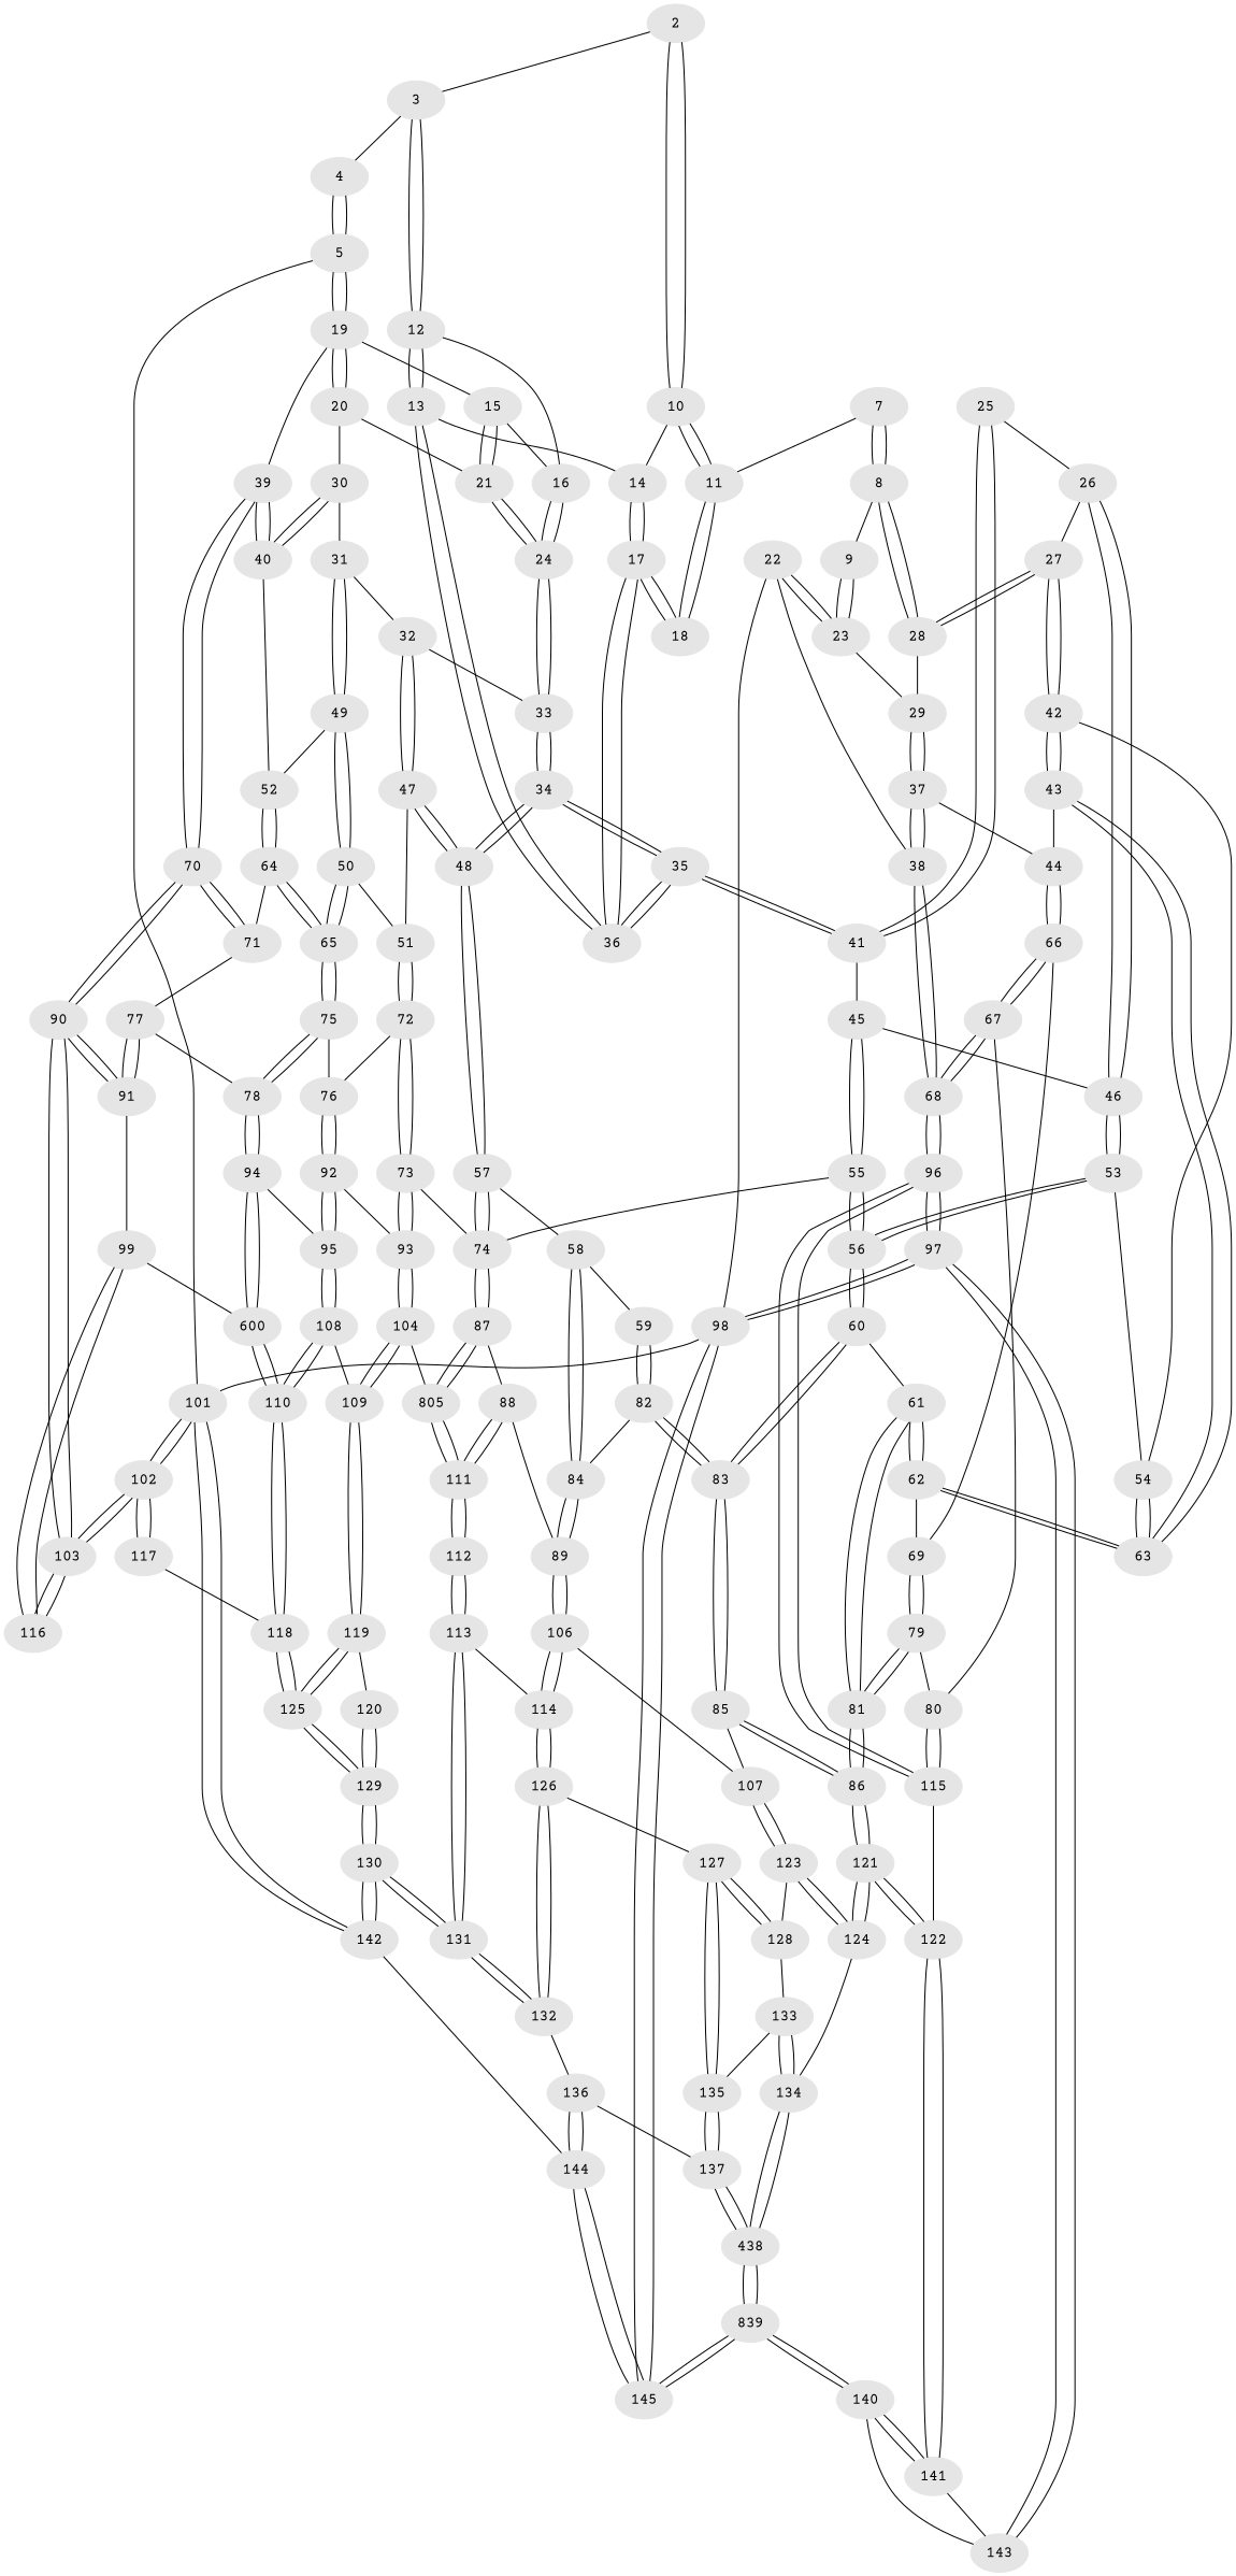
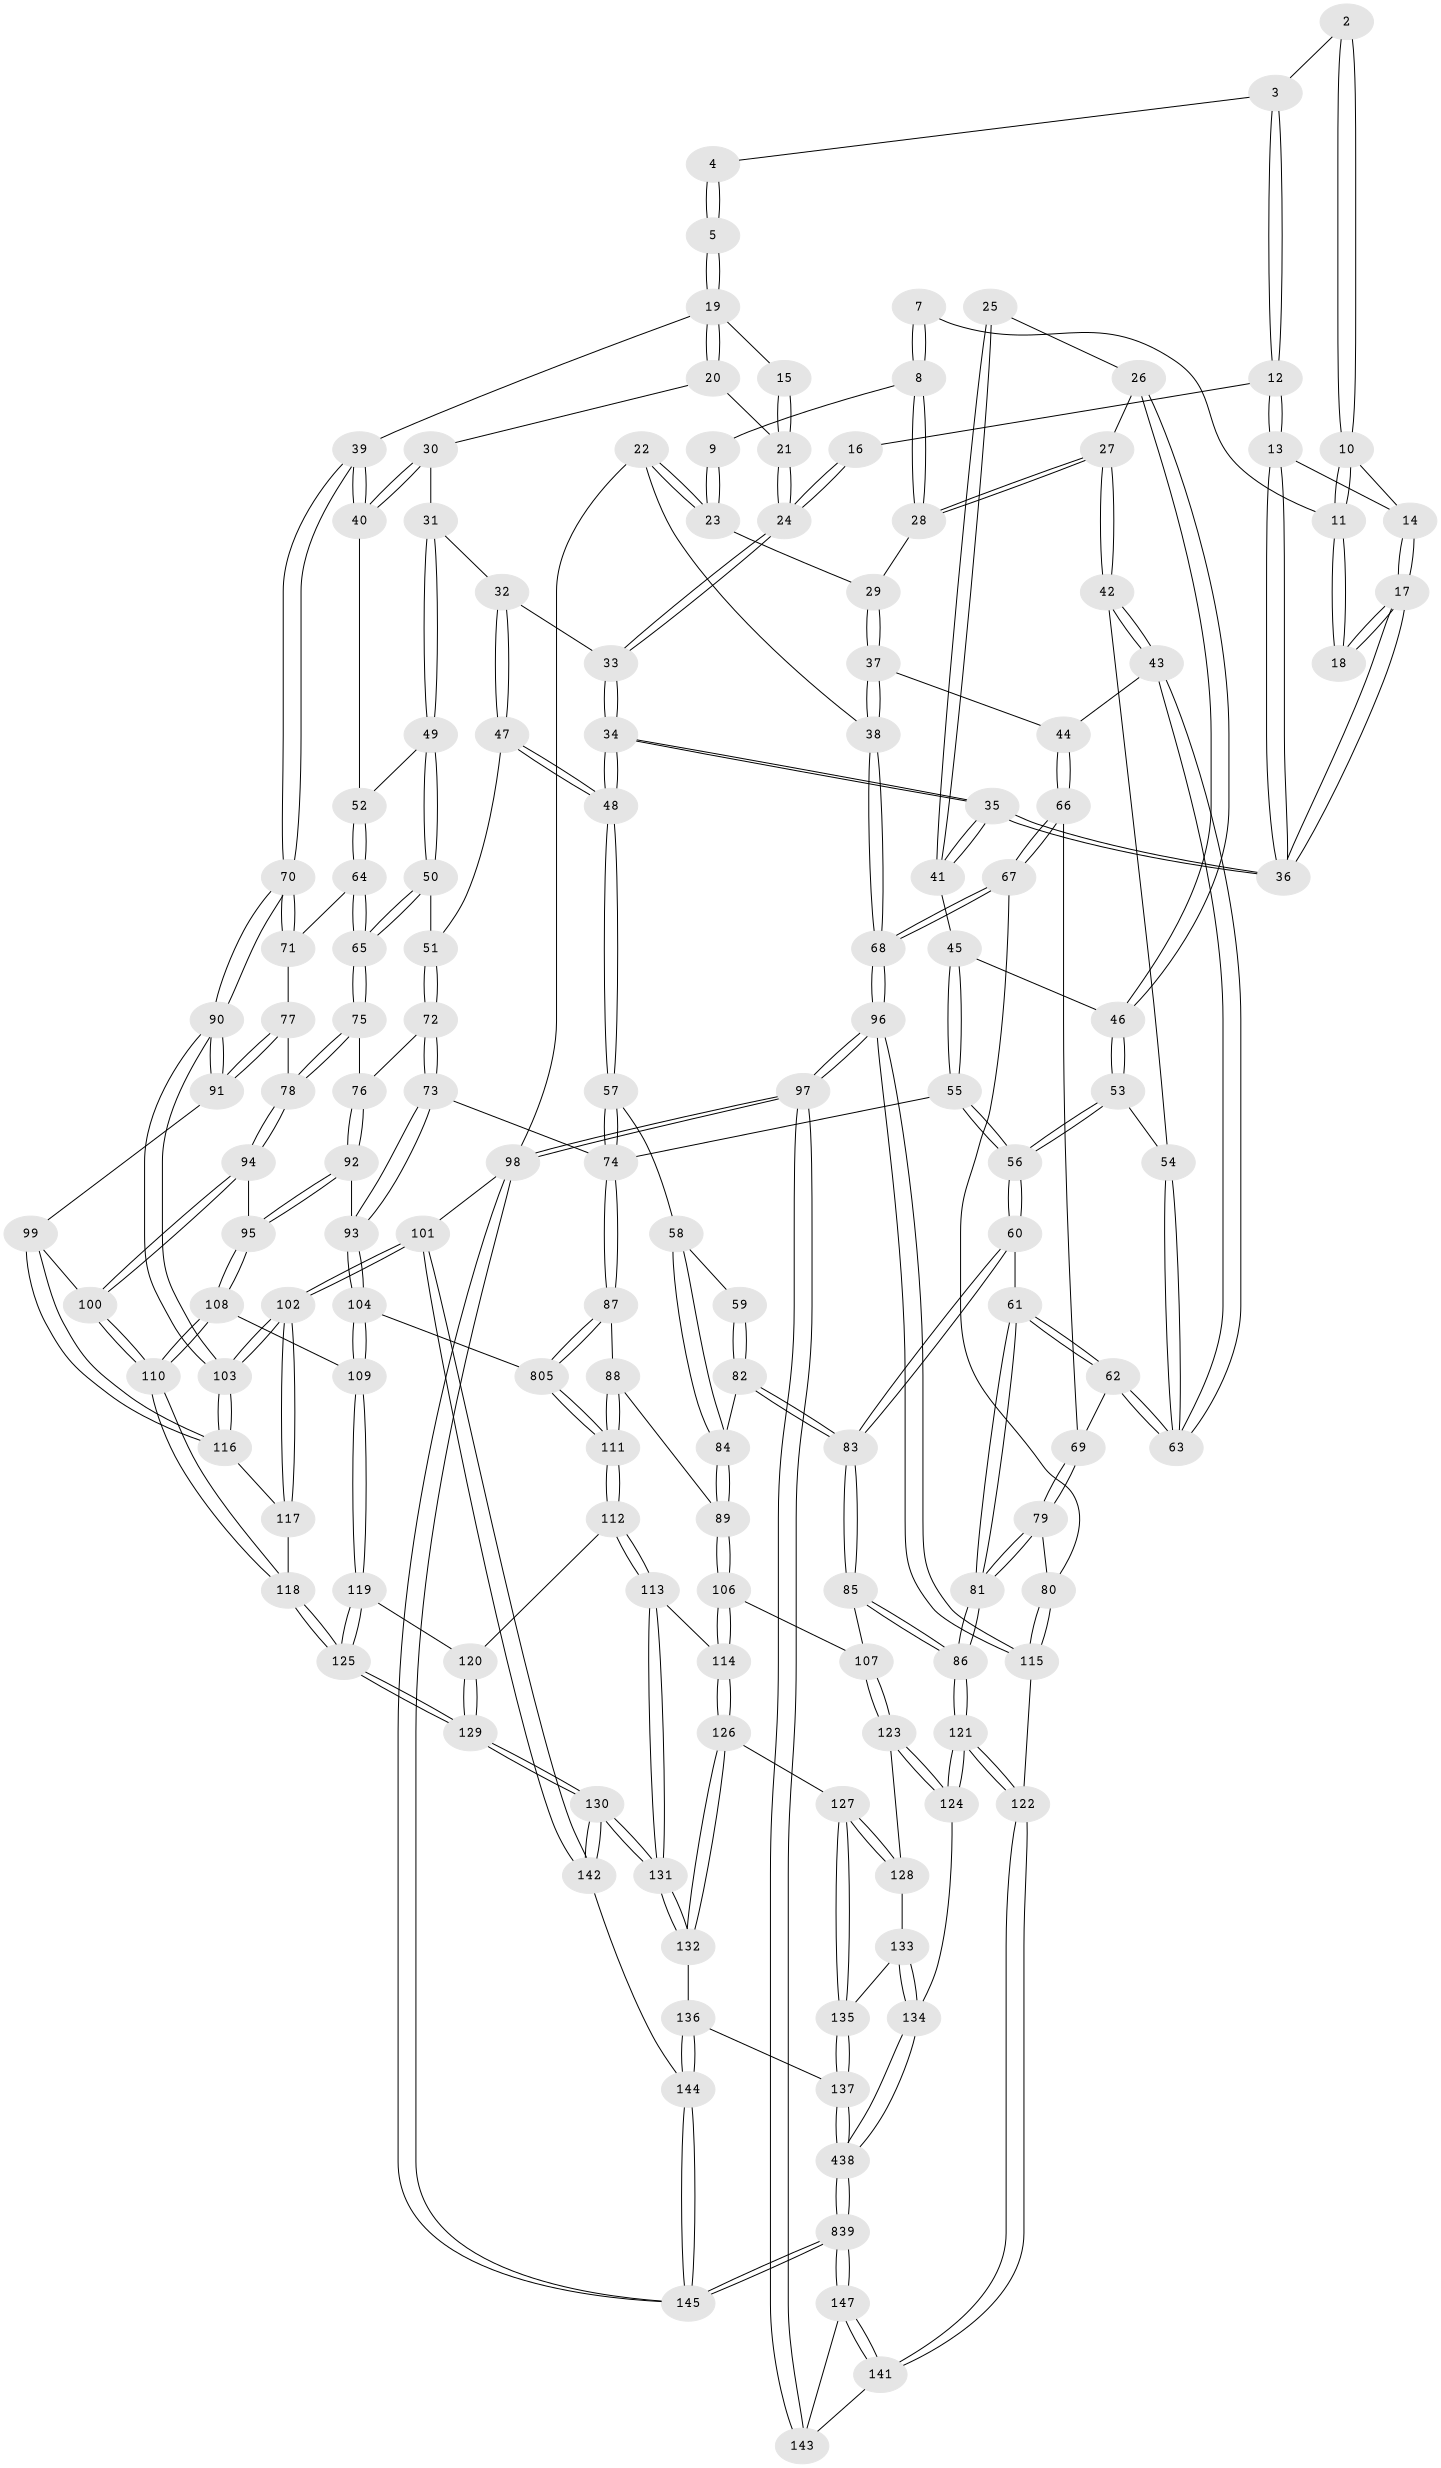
  graph {
    fontname="Courier Prime"
    node [color=gray90 fontname="Courier Prime" style=filled]
    edge [fontname="Courier Prime"]
    2
    3
    10
    7
    8
    11
    4
    12
    14
    5
    13
    16
    19
    101
    15
    21
    20
    39
    102
    142
    9
    23
    22
    38
    98
    28
    18
    29
    17
    36
    24
    33
    25
    26
    41
    30
    40
    70
    31
    68
    145
    37
    34
    27
    46
    45
    42
    53
    43
    54
    44
    32
    49
    52
    47
    50
    48
    51
    35
    57
    66
    96
    71
    90
    64
    55
    63
    69
    67
    56
    74
    72
    58
    65
    75
    73
    76
    60
    59
    82
    61
    83
    84
    87
    89
    62
    81
    85
    86
    79
    77
    78
    80
    115
    97
    91
    103
    93
    92
    104
    88
    n102 [label=805]
    94
    95
    99
-   100 [label=600]
+   100
    122
    121
    107
    106
    123
    124
    111
    112
    114
    116
    108
    109
    110
    143
    117
    118
    144
    119
    126
    128
    120
    125
    113
    131
    129
    132
    127
    141
    130
    134
    133
    n138 [label=438]
    135
    136
    137
    n142 [label=839]
-   140
+   140 [label=147]
    2 -- 3
    2 -- 10
    2 -- 10
    3 -- 4
    3 -- 12
    3 -- 12
    10 -- 11
    10 -- 11
    10 -- 14
    7 -- 8
    7 -- 8
    7 -- 11
    8 -- 9
    8 -- 28
    8 -- 28
    11 -- 18
    11 -- 18
    4 -- 5
    4 -- 5
    12 -- 13
    12 -- 13
    12 -- 16
    14 -- 17
    14 -- 17
    5 -- 19
    5 -- 19
-   5 -- 101
    13 -- 14
    13 -- 36
    13 -- 36
    16 -- 24
    16 -- 24
    19 -- 15
    19 -- 20
    19 -- 20
    19 -- 39
    101 -- 102
    101 -- 102
    101 -- 142
    101 -- 142
-   15 -- 16
    15 -- 21
    15 -- 21
    21 -- 24
    21 -- 24
    20 -- 21
    20 -- 30
    39 -- 40
    39 -- 40
    39 -- 70
    39 -- 70
    102 -- 103
    102 -- 103
    102 -- 117
    102 -- 117
    142 -- 144
    9 -- 23
    9 -- 23
    23 -- 29
    22 -- 23
    22 -- 23
    22 -- 38
    22 -- 98
    38 -- 68
    38 -- 68
    98 -- 101
    98 -- 145
    98 -- 145
    28 -- 29
    29 -- 37
    29 -- 37
    17 -- 18
    17 -- 18
    17 -- 36
    17 -- 36
    24 -- 33
    24 -- 33
    33 -- 34
    33 -- 34
    25 -- 26
    25 -- 41
    25 -- 41
    26 -- 27
    26 -- 46
    26 -- 46
    41 -- 45
    30 -- 40
    30 -- 40
    30 -- 31
    40 -- 52
    70 -- 71
    70 -- 71
    70 -- 90
    70 -- 90
    31 -- 32
    31 -- 49
    31 -- 49
    68 -- 96
    68 -- 96
    37 -- 38
    37 -- 38
    37 -- 44
    34 -- 48
    34 -- 48
    34 -- 35
    34 -- 35
    27 -- 28
    27 -- 28
    27 -- 42
    27 -- 42
    46 -- 53
    46 -- 53
    45 -- 46
    45 -- 55
    45 -- 55
    42 -- 43
    42 -- 43
    42 -- 54
    53 -- 54
    53 -- 56
    53 -- 56
    43 -- 44
    43 -- 63
    43 -- 63
    54 -- 63
    54 -- 63
    44 -- 66
    44 -- 66
    32 -- 33
    32 -- 47
    32 -- 47
    49 -- 52
    49 -- 50
    49 -- 50
    52 -- 64
    52 -- 64
    47 -- 48
    47 -- 48
    47 -- 51
    50 -- 51
    50 -- 65
    50 -- 65
    48 -- 57
    48 -- 57
    51 -- 72
    51 -- 72
    35 -- 36
    35 -- 36
    35 -- 41
    35 -- 41
    57 -- 74
    57 -- 74
    57 -- 58
    66 -- 69
    66 -- 67
    66 -- 67
    96 -- 115
    96 -- 115
    96 -- 97
    96 -- 97
    71 -- 77
    90 -- 91
    90 -- 91
    90 -- 103
    90 -- 103
    64 -- 71
    64 -- 65
    64 -- 65
    55 -- 56
    55 -- 56
    55 -- 74
    69 -- 79
    69 -- 79
    67 -- 68
    67 -- 68
    67 -- 80
    56 -- 60
    56 -- 60
    74 -- 87
    74 -- 87
    72 -- 73
    72 -- 73
    72 -- 76
    58 -- 59
    58 -- 84
    58 -- 84
    65 -- 75
    65 -- 75
    75 -- 76
    75 -- 78
    75 -- 78
    73 -- 74
    73 -- 93
    73 -- 93
    76 -- 92
    76 -- 92
    60 -- 61
    60 -- 83
    60 -- 83
    59 -- 82
    59 -- 82
    82 -- 83
    82 -- 83
    82 -- 84
    61 -- 62
    61 -- 62
    61 -- 81
    61 -- 81
    83 -- 85
    83 -- 85
    84 -- 89
    84 -- 89
    87 -- 88
    87 -- n102
    87 -- n102
    89 -- 106
    89 -- 106
    62 -- 63
    62 -- 63
    62 -- 69
    81 -- 86
    81 -- 86
    85 -- 86
    85 -- 86
    85 -- 107
    86 -- 121
    86 -- 121
    79 -- 81
    79 -- 81
    79 -- 80
    77 -- 78
    77 -- 91
    77 -- 91
    78 -- 94
    78 -- 94
    80 -- 115
    80 -- 115
    115 -- 122
    97 -- 98
    97 -- 98
    97 -- 143
    97 -- 143
    91 -- 99
    103 -- 116
    103 -- 116
    93 -- 104
    93 -- 104
    92 -- 93
    92 -- 95
    92 -- 95
    104 -- n102
    104 -- 109
    104 -- 109
    88 -- 89
    88 -- 111
    88 -- 111
    n102 -- 111
    n102 -- 111
    94 -- 95
    94 -- 100
    94 -- 100
    95 -- 108
    95 -- 108
    99 -- 100
    99 -- 116
    99 -- 116
    100 -- 110
    100 -- 110
    122 -- 141
    122 -- 141
    121 -- 122
    121 -- 122
    121 -- 124
    121 -- 124
    107 -- 123
    107 -- 123
    106 -- 107
    106 -- 114
    106 -- 114
    123 -- 124
    123 -- 124
    123 -- 128
    124 -- 134
    111 -- 112
    111 -- 112
+   112 -- 120
    112 -- 113
    112 -- 113
    114 -- 126
    114 -- 126
+   116 -- 117
    108 -- 109
    108 -- 110
    108 -- 110
    109 -- 119
    109 -- 119
    110 -- 118
    110 -- 118
    117 -- 118
    118 -- 125
    118 -- 125
    144 -- 145
    144 -- 145
    119 -- 120
    119 -- 125
    119 -- 125
    126 -- 132
    126 -- 132
    126 -- 127
    128 -- 133
    120 -- 129
    120 -- 129
    125 -- 129
    125 -- 129
    113 -- 114
    113 -- 131
    113 -- 131
    131 -- 132
    131 -- 132
    129 -- 130
    129 -- 130
    132 -- 136
    127 -- 128
    127 -- 128
    127 -- 135
    127 -- 135
    141 -- 143
    130 -- 142
    130 -- 142
    130 -- 131
    130 -- 131
    134 -- n138
    134 -- n138
    133 -- 134
    133 -- 134
    133 -- 135
    n138 -- n142
    n138 -- n142
    135 -- 137
    135 -- 137
    136 -- 144
    136 -- 144
    136 -- 137
    137 -- n138
    137 -- n138
    n142 -- 145
    n142 -- 145
    n142 -- 140
    n142 -- 140
    140 -- 143
    140 -- 141
    140 -- 141
  }
